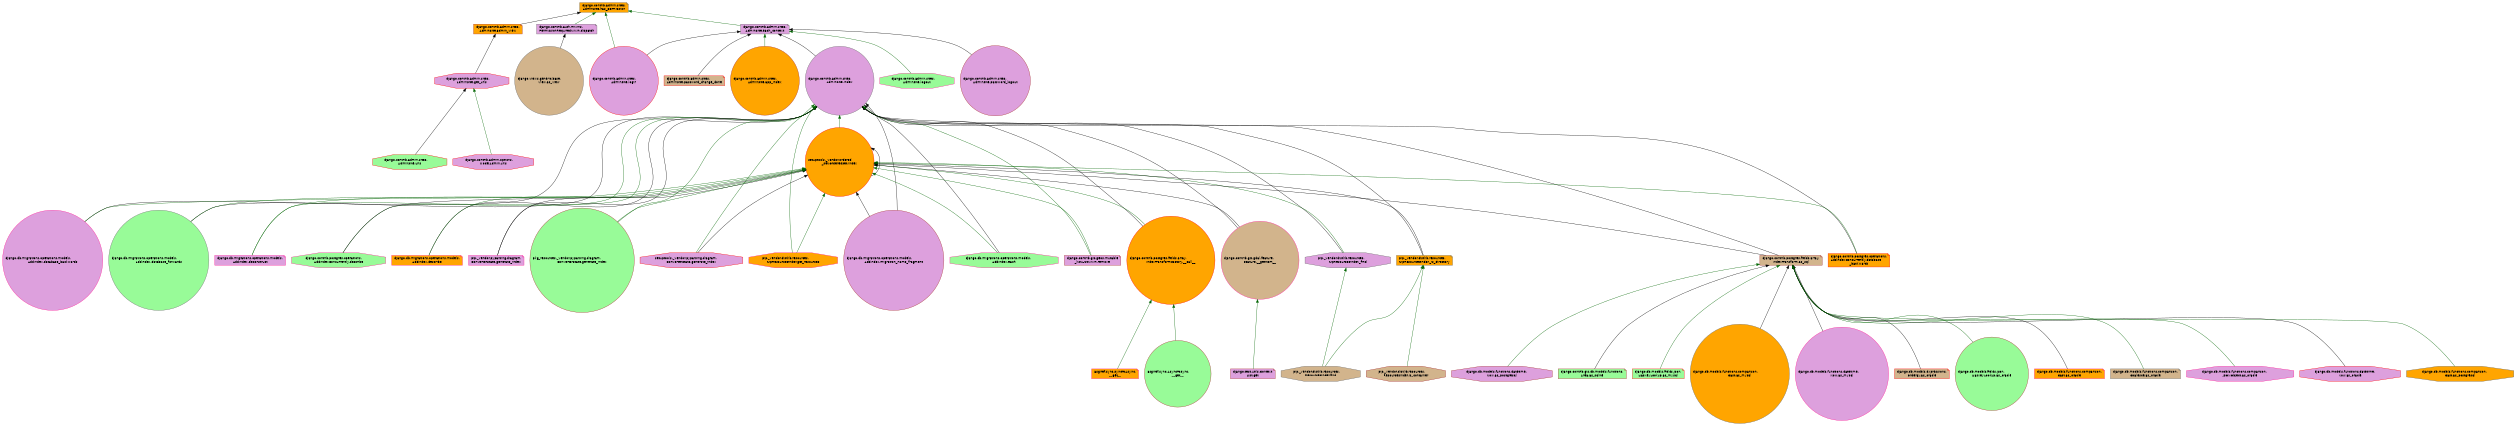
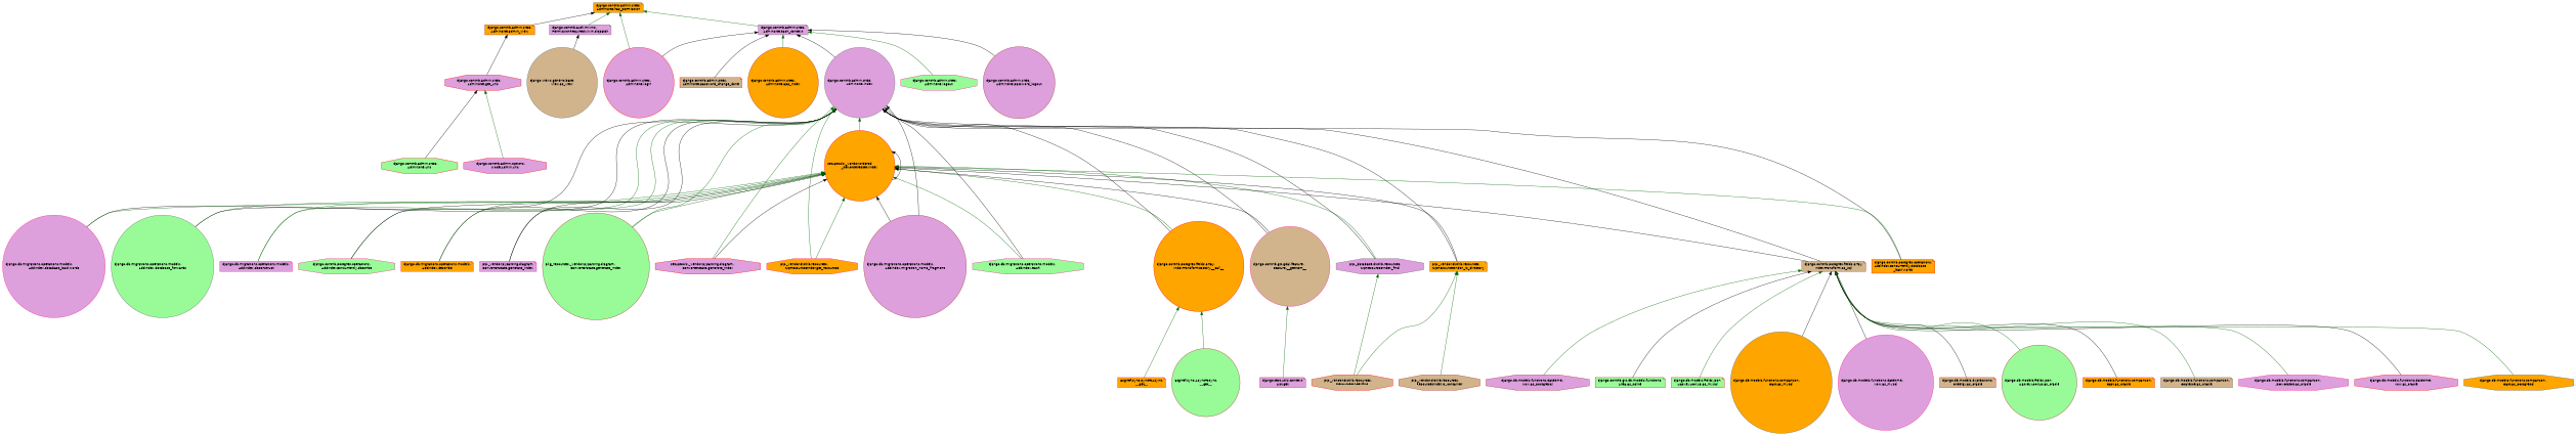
  digraph {
    fontname="DejaVu Sans"
    rankdir=TB
    node [color=brown fillcolor=plum fontname="DejaVu Sans" fontsize=10 shape=note style=filled]
    edge [color=darkgreen dir=back fontname="DejaVu Sans" fontsize=10 labelfontname=Helvetica labelfontsize=10 style=solid]
    n1 [color=gray40 fillcolor=orange fontcolor=black height=0.2 label="django.contrib.admin.sites.\lAdminSite.has_permission" width=0.4]
    n2 [fillcolor=orange height=0.2 label="django.contrib.admin.sites.\lAdminSite.admin_view" width=0.4]
    n3 [color=gray40 height=0.2 label="django.contrib.auth.mixins.\lPermissionRequiredMixin.dispatch" width=0.4]
    n4 [color=gray40 height=0.2 label="django.contrib.admin.sites.\lAdminSite.each_context" width=0.4]
    n5 [color=red height=0.2 label="django.contrib.admin.sites.\lAdminSite.login" shape=circle width=0.4]
    n6 [color=red height=0.2 label="django.contrib.admin.sites.\lAdminSite.get_urls" shape=octagon width=0.4]
    n7 [color=gray40 fillcolor=tan height=0.2 label="django.views.generic.base.\lView.as_view" shape=circle width=0.4]
    n8 [fillcolor=orange height=0.2 label="django.contrib.admin.sites.\lAdminSite.app_index" shape=circle width=0.4]
    n9 [color=gray40 height=0.2 label="django.contrib.admin.sites.\lAdminSite.index" shape=circle width=0.4]
    n10 [color=deeppink fillcolor=palegreen height=0.2 label="django.contrib.admin.sites.\lAdminSite.logout" shape=octagon width=0.4]
    n11 [height=0.2 label="django.contrib.admin.sites.\lAdminSite.password_logout" shape=circle width=0.4]
    n12 [color=red fillcolor=tan height=0.2 label="django.contrib.admin.sites.\lAdminSite.password_change_done" width=0.4]
    n13 [color=red height=0.2 label="django.contrib.admin.options.\lModelAdmin.urls" shape=octagon width=0.4]
    n14 [color=red fillcolor=palegreen height=0.2 label="django.contrib.admin.sites.\lAdminSite.urls" shape=octagon width=0.4]
    n15 [color=red fillcolor=orange height=0.2 label="django.contrib.postgres.fields.array.\lIndexTransformFactory.__call__" shape=circle width=0.4]
    n16 [color=deeppink fillcolor=tan height=0.2 label="django.contrib.gis.gdal.feature.\lFeature.__getitem__" shape=circle width=0.4]
-   n17 [color=gray40 height=0.2 label="pip._vendor.distlib.resources.\lZipResourceFinder._find" shape=octagon width=0.4]
+   n17 [color=gray40 height=0.2 label="pip._database.distlib.resources.\lZipResourceFinder._find" shape=octagon width=0.4]
    n18 [color=gray40 fillcolor=orange height=0.2 label="pip._vendor.distlib.resources.\lZipResourceFinder._is_directory" width=0.4]
    n19 [fillcolor=tan height=0.2 label="django.contrib.postgres.fields.array.\lIndexTransform.as_sql" width=0.4]
    n20 [color=red fillcolor=orange height=0.2 label="django.contrib.postgres.operations.\lAddIndexConcurrently.database\l_backwards" width=0.4]
    n21 [color=deeppink height=0.2 label="django.db.migrations.operations.models.\lAddIndex.database_backwards" shape=circle width=0.4]
    n22 [color=gray40 fillcolor=palegreen height=0.2 label="django.db.migrations.operations.models.\lAddIndex.database_forwards" shape=circle width=0.4]
    n23 [color=deeppink height=0.2 label="django.db.migrations.operations.models.\lAddIndex.deconstruct" width=0.4]
    n24 [color=deeppink fillcolor=palegreen height=0.2 label="django.contrib.postgres.operations.\lAddIndexConcurrently.describe" shape=octagon width=0.4]
    n25 [color=deeppink fillcolor=orange height=0.2 label="django.db.migrations.operations.models.\lAddIndex.describe" width=0.4]
    n26 [color=deeppink height=0.2 label="pip._vendor.pyparsing.diagram.\lConverterState.generate_index" width=0.4]
    n27 [fillcolor=palegreen height=0.2 label="pkg_resources._vendor.pyparsing.diagram.\lConverterState.generate_index" shape=circle width=0.4]
    n28 [color=red height=0.2 label="setuptools._vendor.pyparsing.diagram.\lConverterState.generate_index" shape=octagon width=0.4]
    n29 [color=deeppink fillcolor=orange height=0.2 label="pip._vendor.distlib.resources.\lZipResourceFinder.get_resources" shape=octagon width=0.4]
    n30 [color=red fillcolor=orange height=0.2 label="setuptools._vendor.ordered\l_set.OrderedSet.index" shape=circle width=0.4]
    n31 [height=0.2 label="django.db.migrations.operations.models.\lAddIndex.migration_name_fragment" shape=circle width=0.4]
    n32 [color=deeppink fillcolor=palegreen height=0.2 label="django.db.migrations.operations.models.\lAddIndex.each" shape=octagon width=0.4]
-   n33 [height=0.2 label="django.contrib.gis.geos.mutable\l_list.ListMixin.remove" width=0.4]
    n34 [fillcolor=palegreen height=0.2 label="asgiref.sync.AsyncToSync.\l__get__" shape=circle width=0.4]
    n35 [color=deeppink fillcolor=orange height=0.2 label="asgiref.sync.SyncToAsync.\l__get__" width=0.4]
    n36 [height=0.2 label="django.test.utils.Context\lList.get" width=0.4]
-   n37 [color=gray40 fillcolor=tan height=0.2 label="pip._vendor.distlib.resources.\lResourceFinder.find" shape=octagon width=0.4]
+   n37 [color=red fillcolor=tan height=0.2 label="pip._vendor.distlib.resources.\lResourceFinder.find" shape=octagon width=0.4]
    n38 [fillcolor=tan height=0.2 label="pip._vendor.distlib.resources.\lResourceFinder.is_container" shape=octagon width=0.4]
    n39 [color=red fillcolor=palegreen height=0.2 label="django.db.models.fields.json.\lHasKeyLookup.as_mysql" width=0.4]
    n40 [color=gray40 fillcolor=orange height=0.2 label="django.db.models.functions.comparison.\lCast.as_mysql" shape=circle width=0.4]
    n41 [color=deeppink height=0.2 label="django.db.models.functions.datetime.\lNow.as_mysql" shape=circle width=0.4]
    n42 [color=red fillcolor=tan height=0.2 label="django.db.models.expressions.\lOrderBy.as_oracle" width=0.4]
    n43 [fillcolor=palegreen height=0.2 label="django.db.models.fields.json.\lHasKeyLookup.as_oracle" shape=circle width=0.4]
    n44 [color=deeppink fillcolor=orange height=0.2 label="django.db.models.functions.comparison.\lCast.as_oracle" width=0.4]
    n45 [color=gray40 fillcolor=tan height=0.2 label="django.db.models.functions.comparison.\lCoalesce.as_oracle" width=0.4]
    n46 [color=deeppink height=0.2 label="django.db.models.functions.comparison.\lJSONObject.as_oracle" shape=octagon width=0.4]
    n47 [color=red height=0.2 label="django.db.models.functions.datetime.\lNow.as_oracle" shape=octagon width=0.4]
    n48 [color=gray40 fillcolor=orange height=0.2 label="django.db.models.functions.comparison.\lCast.as_postgresql" shape=octagon width=0.4]
    n49 [height=0.2 label="django.db.models.functions.datetime.\lNow.as_postgresql" shape=octagon width=0.4]
    n50 [fillcolor=palegreen height=0.2 label="django.contrib.gis.db.models.functions.\lArea.as_sqlite" width=0.4]
    n1 -> n2 [color=black]
    n1 -> n3
    n1 -> n4
    n1 -> n5
    n2 -> n6 [color=black]
    n3 -> n7 [color=black]
    n4 -> n5 [color=black]
    n4 -> n8
    n4 -> n9 [color=black]
    n4 -> n10
    n4 -> n11 [color=black]
    n4 -> n12 [color=black]
    n6 -> n13
    n6 -> n14 [color=black]
    n9 -> n15 [color=black]
    n9 -> n16 [color=black]
    n9 -> n17 [color=black]
    n9 -> n18 [color=black]
    n9 -> n19 [color=black]
    n9 -> n20 [color=black]
    n9 -> n21 [color=black]
    n9 -> n22 [color=black]
    n9 -> n23
    n9 -> n24
    n9 -> n25 [color=black]
    n9 -> n26 [color=black]
    n9 -> n27
    n9 -> n28
    n9 -> n29
    n9 -> n30
    n9 -> n31 [color=black]
    n9 -> n32 [color=black]
-   n9 -> n33
    n15 -> n34
    n15 -> n35
    n16 -> n36
    n17 -> n37
    n18 -> n37
    n18 -> n38
    n19 -> n39
    n19 -> n40 [color=black]
    n19 -> n41 [color=black]
    n19 -> n42 [color=black]
    n19 -> n43
    n19 -> n44 [color=black]
    n19 -> n45
    n19 -> n46
    n19 -> n47 [color=black]
    n19 -> n48
    n19 -> n49
    n19 -> n50 [color=black]
    n30 -> n15
    n30 -> n16 [color=black]
    n30 -> n17
    n30 -> n18 [color=black]
    n30 -> n19 [color=black]
    n30 -> n20
    n30 -> n21
    n30 -> n22
    n30 -> n23
    n30 -> n24 [color=black]
    n30 -> n25
    n30 -> n26 [color=black]
    n30 -> n27
    n30 -> n28 [color=black]
    n30 -> n29
    n30 -> n30 [color=black]
    n30 -> n31 [color=black]
    n30 -> n32
-   n30 -> n33
  }
